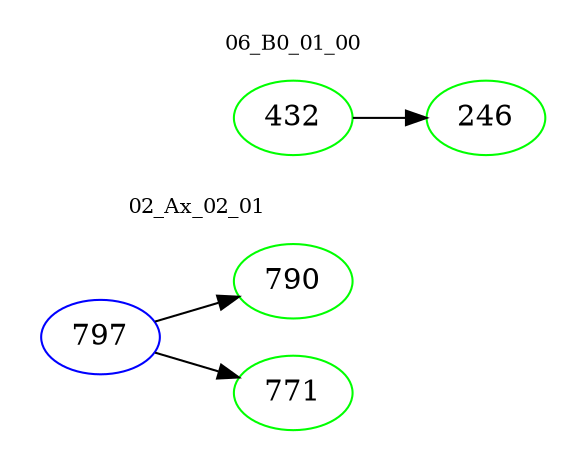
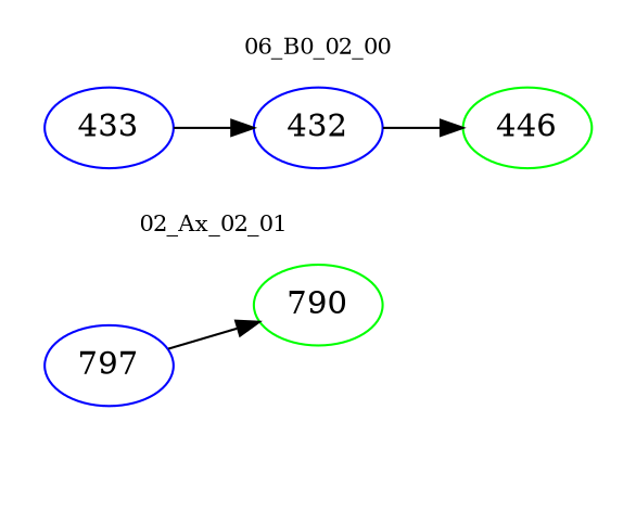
  digraph {
    rankdir=LR
    node [color=green]
    edge [color=black]
    n1 [color=blue label=797]
-   n2 [label=771]
    n3 [label=790]
-   n5 [label=432]
-   n6 [label=246]
+   n4 [color=blue label=433]
+   n5 [color=blue label=432]
+   n6 [label=446]
    subgraph cluster_1 {
      color=white
      fontsize=10
      label="02_Ax_02_01"
      n1
-     n2
      n3
    }
    subgraph cluster_2 {
      color=white
      fontsize=10
-     label="06_B0_01_00"
+     label="06_B0_02_00"
+     n4
      n5
      n6
    }
-   n1 -> n2
    n1 -> n3
+   n4 -> n5
    n5 -> n6
  }
